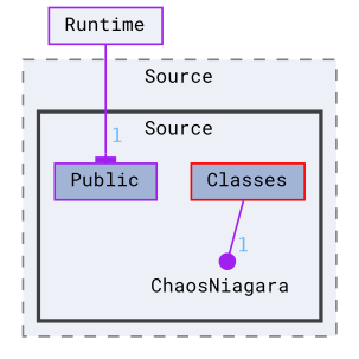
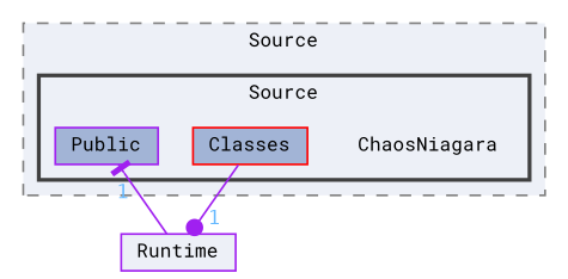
  digraph {
    compound=true
    fontname="Roboto Mono"
    node [color=purple fontname="Roboto Mono" fontsize=10 shape=box fillcolor="#a2b4d6" style=filled]
    edge [color=purple fontcolor=steelblue1 fontname="Roboto Mono" fontsize=10 headlabel=1 labeldistance=1.5 labelfontname=Helvetica labelfontsize=10]
    n1 [height=0.2 label=ChaosNiagara shape=plaintext width=0.4 fillcolor="" style=""]
    n2 [color=red height=0.2 label=Classes width=0.4]
    n3 [height=0.2 label=Public width=0.4]
    n4 [fillcolor="#edf0f7" height=0.2 label=Runtime width=0.4]
    subgraph cluster_1 {
      bgcolor="#edf0f7"
      fontsize=10
      label=Source
      pencolor=grey50
      style="filled,dashed"
      subgraph cluster_2 {
        bgcolor="#edf0f7"
        fontsize=10
        label=Source
        pencolor=grey25
        style="filled,bold"
        n1
        n2
        n3
      }
    }
-   n2 -> n1 [arrowhead=dot]
+   n2 -> n4 [arrowhead=dot]
    n4 -> n3 [arrowhead=tee]
  }
